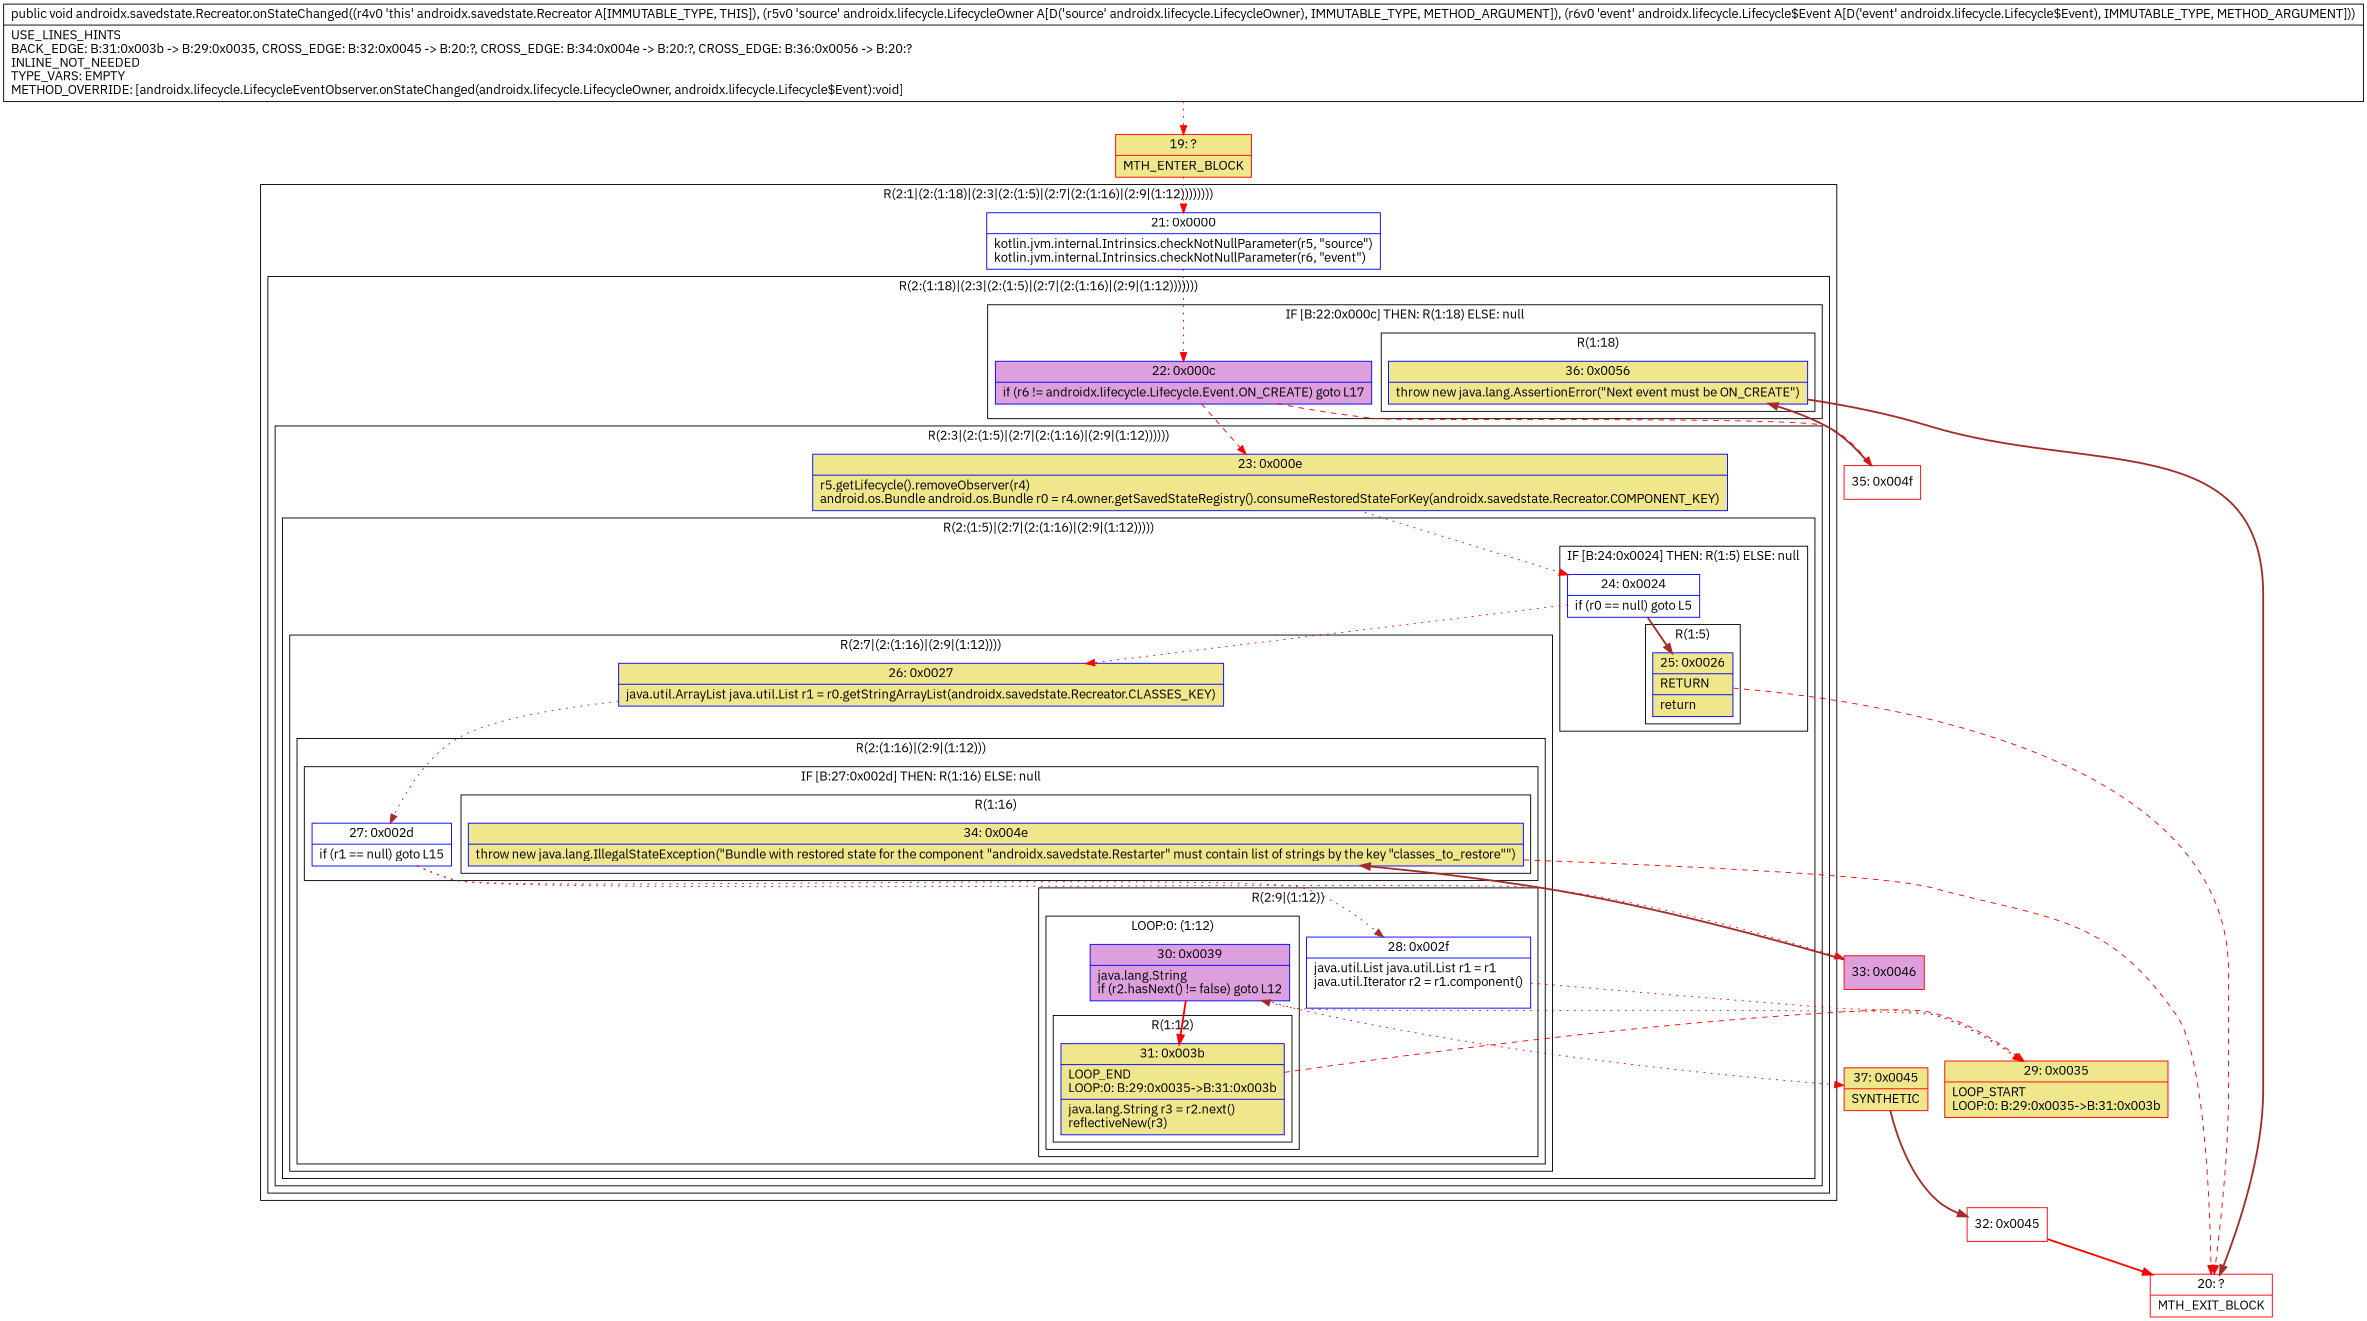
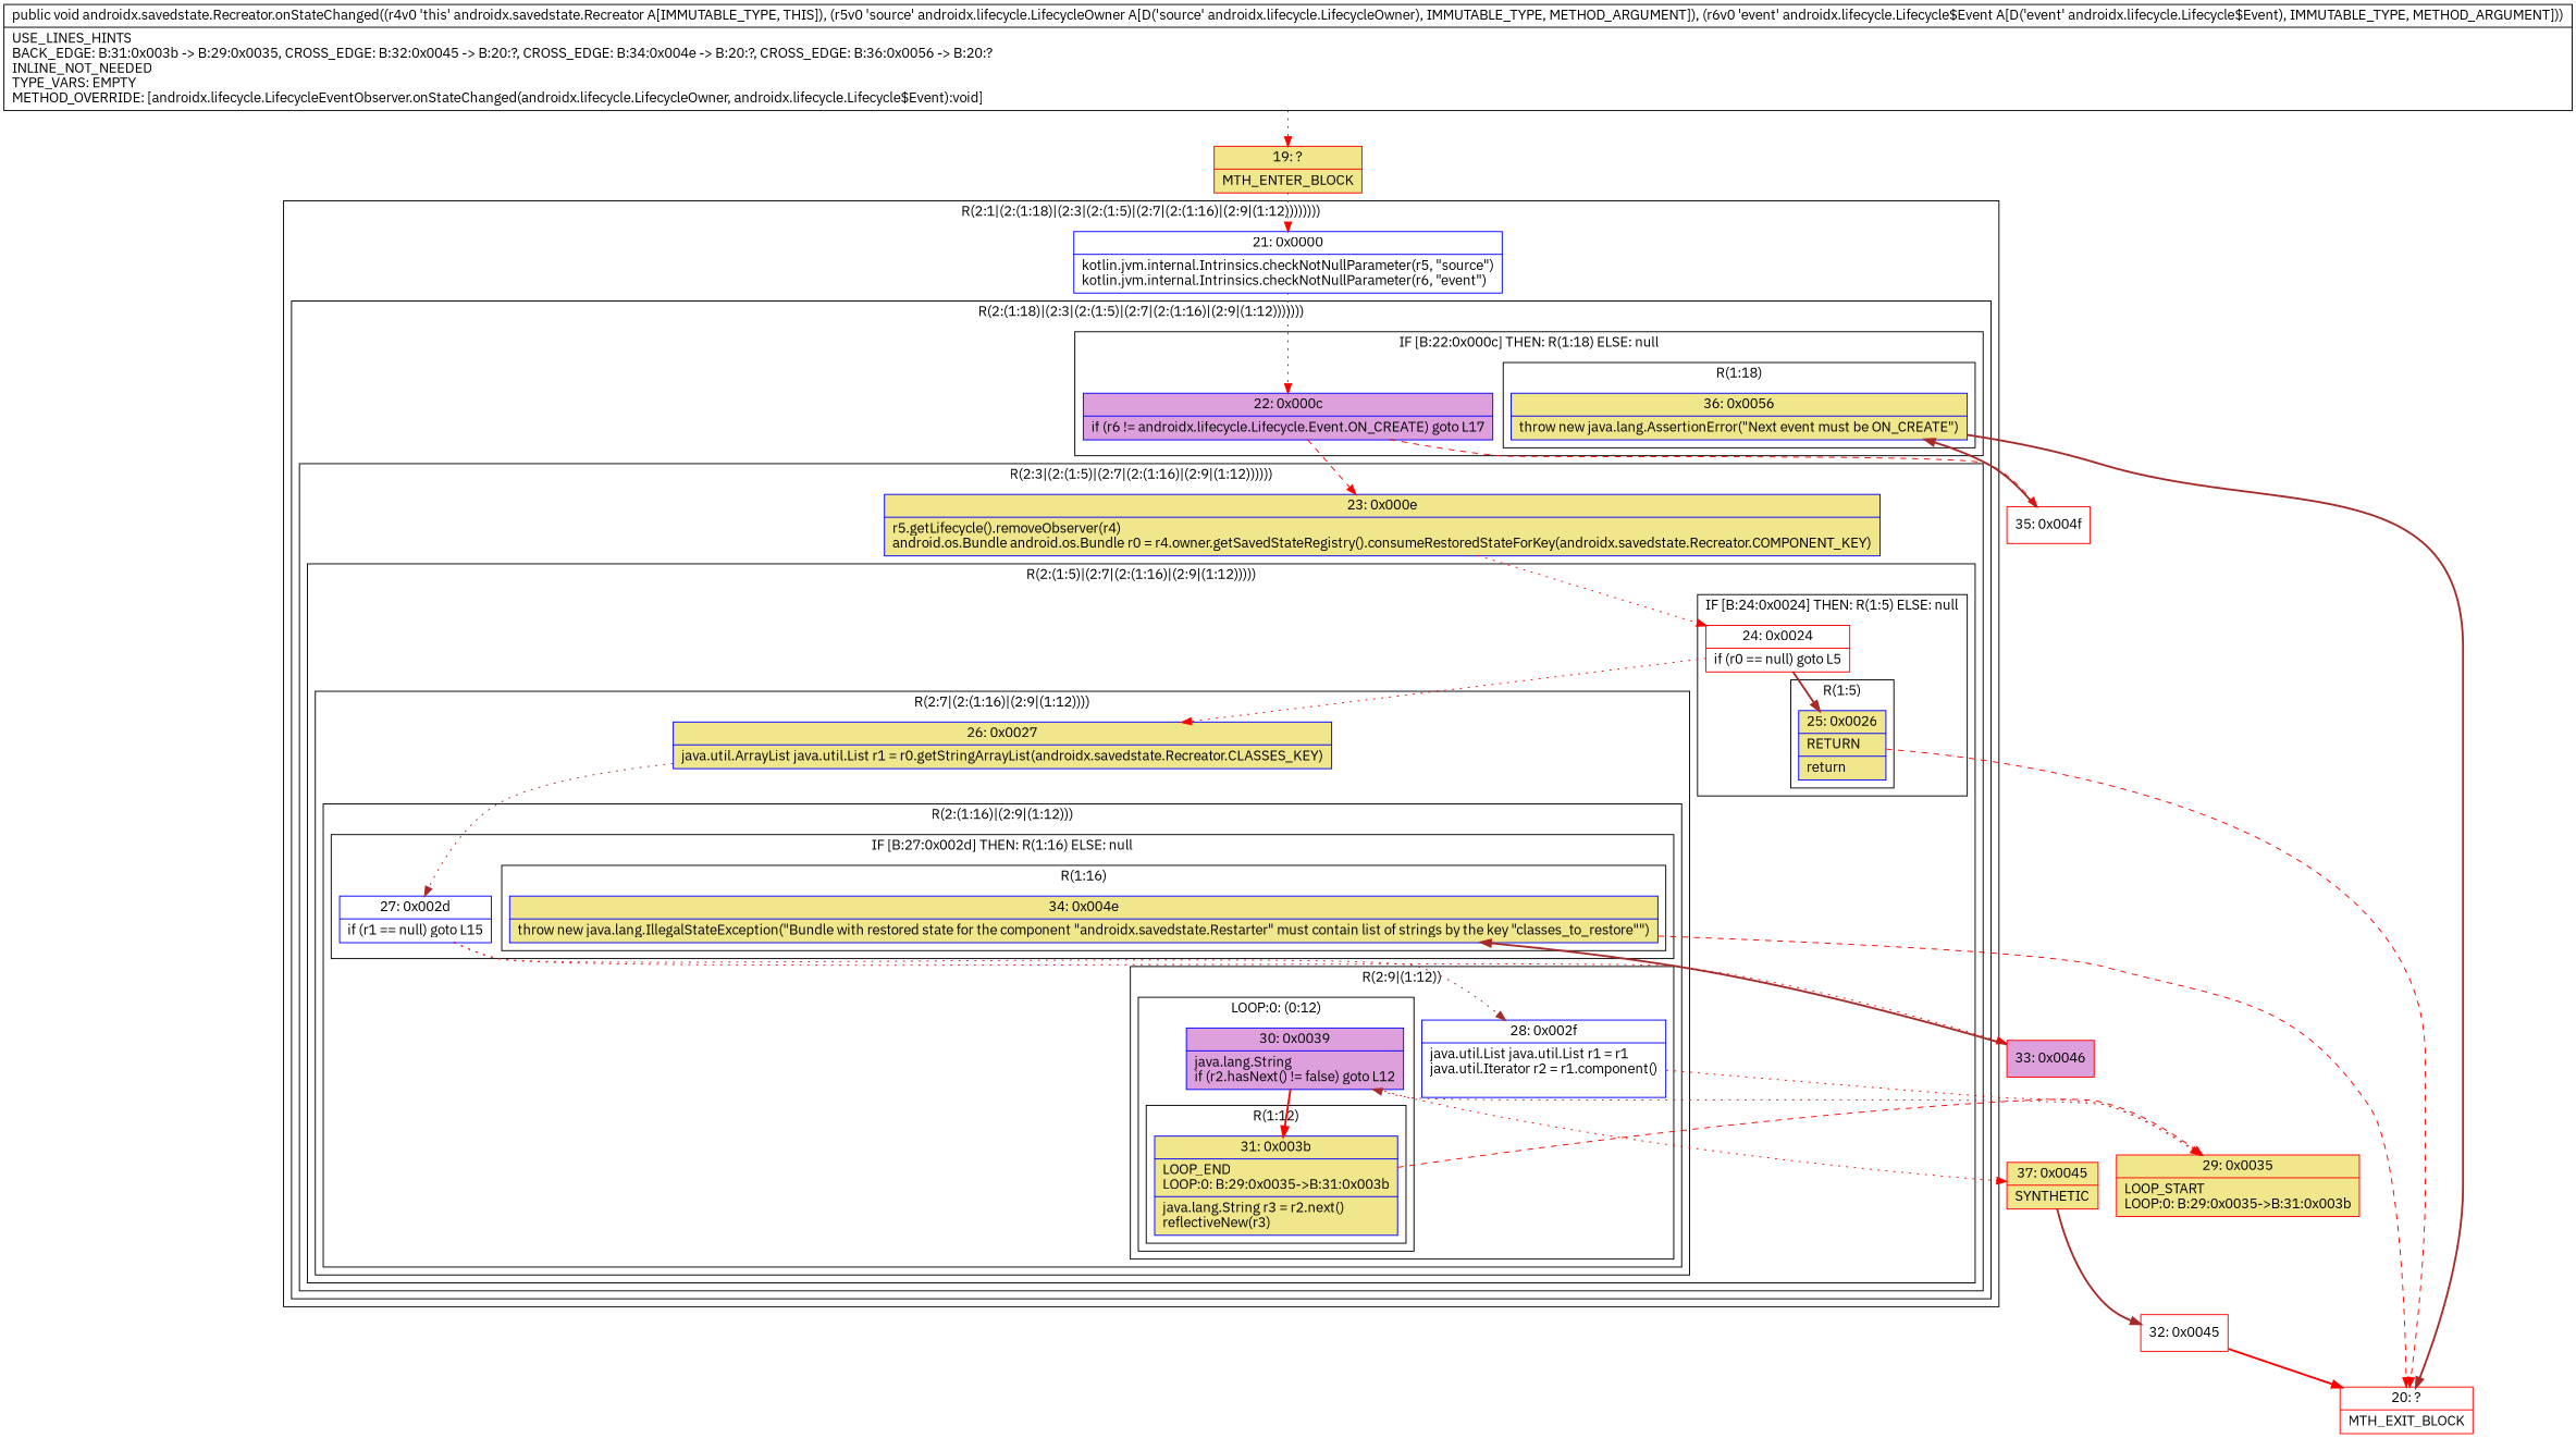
  digraph {
    fontname="IBM Plex Sans"
    node [color=blue fillcolor=khaki fontname="IBM Plex Sans" shape=record style=filled]
    edge [color=red fontname="IBM Plex Sans" style=dotted]
    n1 [label="{36\:\ 0x0056|throw new java.lang.AssertionError(\"Next event must be ON_CREATE\")\l}"]
    n2 [fillcolor=plum label="{22\:\ 0x000c|if (r6 != androidx.lifecycle.Lifecycle.Event.ON_CREATE) goto L17\l}"]
    n3 [label="{25\:\ 0x0026|RETURN\l|return\l}"]
-   n4 [fillcolor=white label="{24\:\ 0x0024|if (r0 == null) goto L5\l}"]
+   n4 [color=red fillcolor=white label="{24\:\ 0x0024|if (r0 == null) goto L5\l}"]
    n5 [label="{34\:\ 0x004e|throw new java.lang.IllegalStateException(\"Bundle with restored state for the component \"androidx.savedstate.Restarter\" must contain list of strings by the key \"classes_to_restore\"\")\l}"]
    n6 [fillcolor=white label="{27\:\ 0x002d|if (r1 == null) goto L15\l}"]
    n7 [label="{31\:\ 0x003b|LOOP_END\lLOOP:0: B:29:0x0035\-\>B:31:0x003b\l|java.lang.String r3 = r2.next()\lreflectiveNew(r3)\l}"]
    n8 [fillcolor=plum label="{30\:\ 0x0039|java.lang.String \lif (r2.hasNext() != false) goto L12\l}"]
    n9 [fillcolor=white label="{28\:\ 0x002f|java.util.List java.util.List r1 = r1\ljava.util.Iterator r2 = r1.component()\l\l}"]
    n10 [label="{26\:\ 0x0027|java.util.ArrayList java.util.List r1 = r0.getStringArrayList(androidx.savedstate.Recreator.CLASSES_KEY)\l}"]
    n11 [label="{23\:\ 0x000e|r5.getLifecycle().removeObserver(r4)\landroid.os.Bundle android.os.Bundle r0 = r4.owner.getSavedStateRegistry().consumeRestoredStateForKey(androidx.savedstate.Recreator.COMPONENT_KEY)\l}"]
    n12 [fillcolor=white label="{21\:\ 0x0000|kotlin.jvm.internal.Intrinsics.checkNotNullParameter(r5, \"source\")\lkotlin.jvm.internal.Intrinsics.checkNotNullParameter(r6, \"event\")\l}"]
    n13 [color=red fillcolor=white label="{20\:\ ?|MTH_EXIT_BLOCK\l}"]
    n14 [color=red fillcolor=white label="{35\:\ 0x004f}"]
    n15 [color=red fillcolor=plum label="{33\:\ 0x0046}"]
    n16 [color=red label="{29\:\ 0x0035|LOOP_START\lLOOP:0: B:29:0x0035\-\>B:31:0x003b\l}"]
    n17 [color=red label="{37\:\ 0x0045|SYNTHETIC\l}"]
    n18 [color=red fillcolor=white label="{32\:\ 0x0045}"]
    n19 [color=red label="{19\:\ ?|MTH_ENTER_BLOCK\l}"]
    n20 [fillcolor=white label="{public void androidx.savedstate.Recreator.onStateChanged((r4v0 'this' androidx.savedstate.Recreator A[IMMUTABLE_TYPE, THIS]), (r5v0 'source' androidx.lifecycle.LifecycleOwner A[D('source' androidx.lifecycle.LifecycleOwner), IMMUTABLE_TYPE, METHOD_ARGUMENT]), (r6v0 'event' androidx.lifecycle.Lifecycle$Event A[D('event' androidx.lifecycle.Lifecycle$Event), IMMUTABLE_TYPE, METHOD_ARGUMENT]))  | USE_LINES_HINTS\lBACK_EDGE: B:31:0x003b \-\> B:29:0x0035, CROSS_EDGE: B:32:0x0045 \-\> B:20:?, CROSS_EDGE: B:34:0x004e \-\> B:20:?, CROSS_EDGE: B:36:0x0056 \-\> B:20:?\lINLINE_NOT_NEEDED\lTYPE_VARS: EMPTY\lMETHOD_OVERRIDE: [androidx.lifecycle.LifecycleEventObserver.onStateChanged(androidx.lifecycle.LifecycleOwner, androidx.lifecycle.Lifecycle$Event):void]\l}" color=""]
    subgraph cluster_1 {
      label="R(2:1|(2:(1:18)|(2:3|(2:(1:5)|(2:7|(2:(1:16)|(2:9|(1:12))))))))"
      n12
      subgraph cluster_2 {
        label="R(2:(1:18)|(2:3|(2:(1:5)|(2:7|(2:(1:16)|(2:9|(1:12)))))))"
        subgraph cluster_3 {
          label="IF [B:22:0x000c] THEN: R(1:18) ELSE: null"
          n2
          subgraph cluster_4 {
            label="R(1:18)"
            n1
          }
        }
        subgraph cluster_5 {
          label="R(2:3|(2:(1:5)|(2:7|(2:(1:16)|(2:9|(1:12))))))"
          n11
          subgraph cluster_6 {
            label="R(2:(1:5)|(2:7|(2:(1:16)|(2:9|(1:12)))))"
            subgraph cluster_7 {
              label="IF [B:24:0x0024] THEN: R(1:5) ELSE: null"
              n4
              subgraph cluster_8 {
                label="R(1:5)"
                n3
              }
            }
            subgraph cluster_9 {
              label="R(2:7|(2:(1:16)|(2:9|(1:12))))"
              n10
              subgraph cluster_10 {
                label="R(2:(1:16)|(2:9|(1:12)))"
                subgraph cluster_11 {
                  label="IF [B:27:0x002d] THEN: R(1:16) ELSE: null"
                  n6
                  subgraph cluster_12 {
                    label="R(1:16)"
                    n5
                  }
                }
                subgraph cluster_13 {
                  label="R(2:9|(1:12))"
                  n9
                  subgraph cluster_14 {
-                   label="LOOP:0: (1:12)"
+                   label="LOOP:0: (0:12)"
                    n8
                    subgraph cluster_15 {
                      label="R(1:12)"
                      n7
                    }
                  }
                }
              }
            }
          }
        }
      }
    }
    n1 -> n13 [color=brown style=bold]
    n2 -> n11 [style=dashed]
    n2 -> n14 [style=dashed]
    n3 -> n13 [style=dashed]
    n4 -> n3 [color=brown style=bold]
    n4 -> n10
    n5 -> n13 [style=dashed]
    n6 -> n9 [color=brown]
    n6 -> n15
    n7 -> n16 [style=dashed]
    n8 -> n7 [style=bold]
    n8 -> n17
    n9 -> n16
    n10 -> n6 [color=brown]
    n11 -> n4
    n12 -> n2
    n14 -> n1 [color=brown style=bold]
    n15 -> n5 [color=brown style=bold]
    n16 -> n8 [color=brown]
    n17 -> n18 [color=brown style=bold]
    n18 -> n13 [style=bold]
    n19 -> n12
    n20 -> n19
  }
